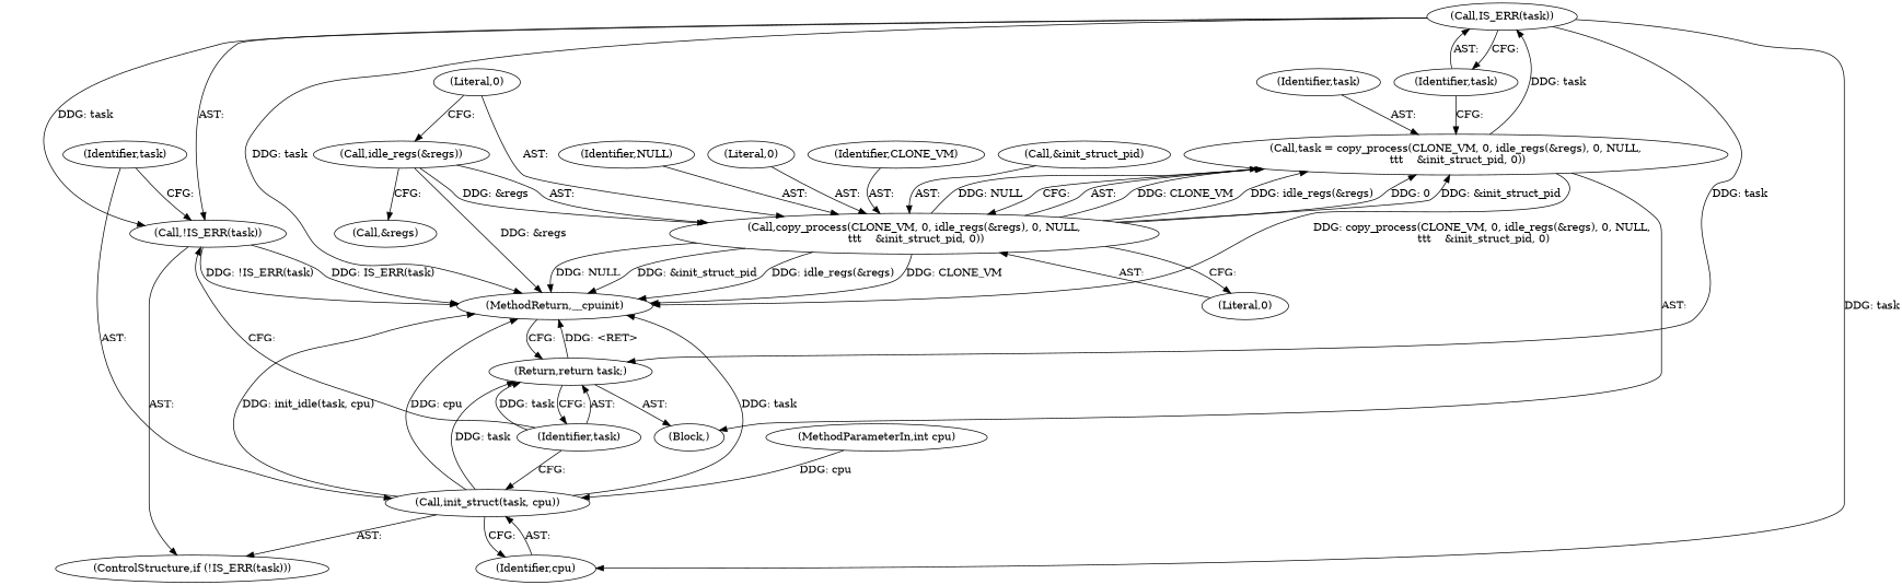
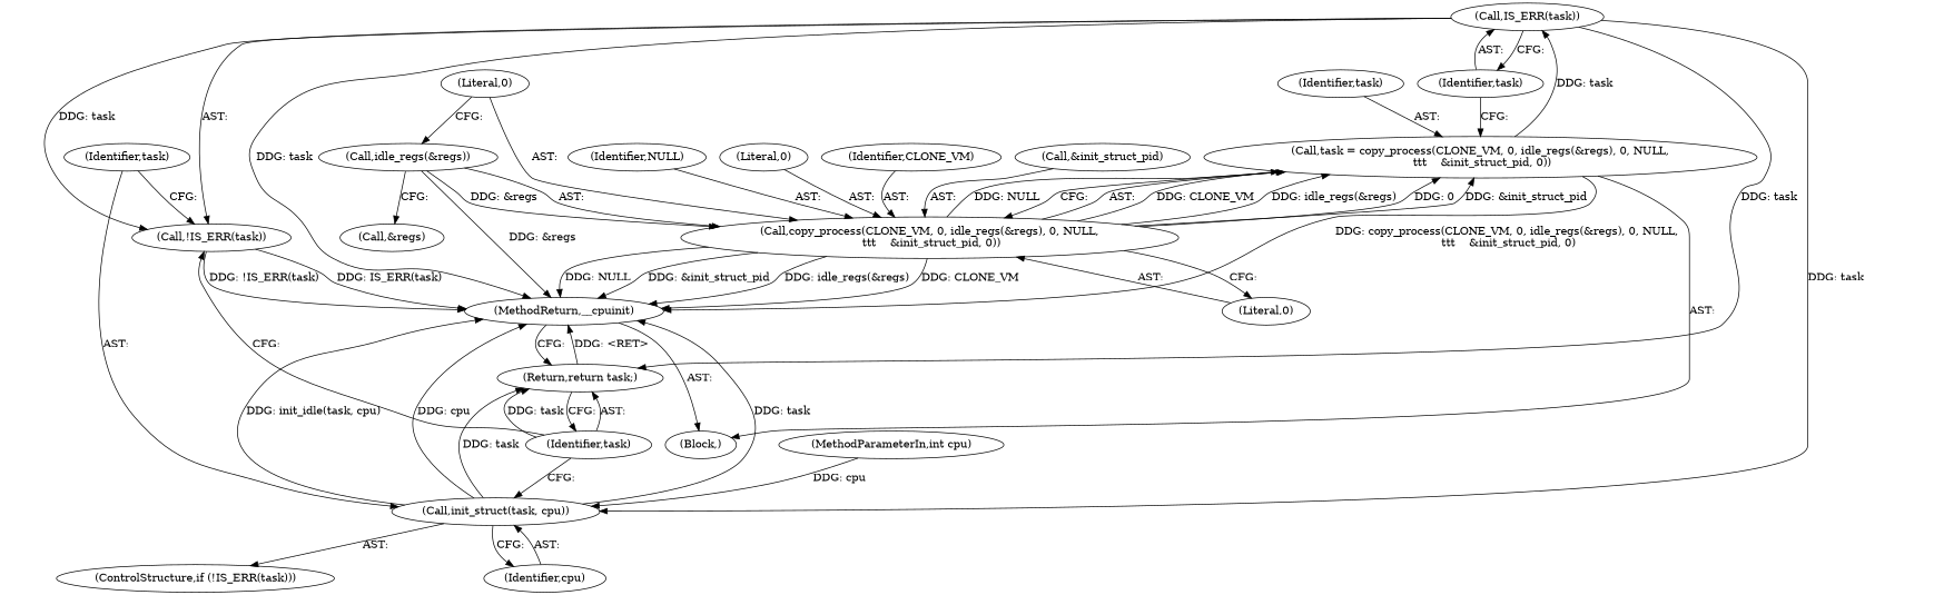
  digraph {
    n1 [label="(Call,IS_ERR(task))"]
    n2 [label="(Call,!IS_ERR(task))"]
    n3 [label="(Call,init_struct(task, cpu))"]
    n4 [label="(Return,return task;)"]
    n5 [label="(MethodReturn,__cpuinit)"]
    n6 [label="(Identifier,task)"]
    n7 [label="(ControlStructure,if (!IS_ERR(task)))"]
    n8 [label="(Identifier,cpu)"]
    n9 [label="(Block,)"]
    n10 [label="(Identifier,task)"]
    n11 [label="(Call,task = copy_process(CLONE_VM, 0, idle_regs(&regs), 0, NULL,\n \t\t\t    &init_struct_pid, 0))"]
    n12 [label="(Call,copy_process(CLONE_VM, 0, idle_regs(&regs), 0, NULL,\n \t\t\t    &init_struct_pid, 0))"]
    n13 [label="(Literal,0)"]
    n14 [label="(Call,idle_regs(&regs))"]
    n15 [label="(Call,&regs)"]
    n16 [label="(Identifier,task)"]
    n17 [label="(Identifier,NULL)"]
    n18 [label="(Identifier,task)"]
    n19 [label="(Literal,0)"]
    n20 [label="(Literal,0)"]
    n21 [label="(Identifier,CLONE_VM)"]
    n22 [label="(Call,&init_struct_pid)"]
    n23 [label="(MethodParameterIn,int cpu)"]
    n1 -> n2 [label="AST: "]
    n1 -> n2 [label="DDG: task"]
-   n1 -> n8 [label="DDG: task"]
+   n1 -> n3 [label="DDG: task"]
    n1 -> n4 [label="DDG: task"]
    n1 -> n5 [label="DDG: task"]
    n1 -> n6 [label="CFG: "]
    n2 -> n5 [label="DDG: !IS_ERR(task)"]
    n2 -> n5 [label="DDG: IS_ERR(task)"]
-   n2 -> n7 [label="AST: "]
    n3 -> n4 [label="DDG: task"]
    n3 -> n5 [label="DDG: task"]
    n3 -> n5 [label="DDG: init_idle(task, cpu)"]
    n3 -> n5 [label="DDG: cpu"]
    n3 -> n7 [label="AST: "]
    n3 -> n8 [label="CFG: "]
    n4 -> n5 [label="DDG: <RET>"]
-   n4 -> n9 [label="AST: "]
+   n5 -> n9 [label="AST: "]
    n4 -> n10 [label="CFG: "]
    n5 -> n4 [label="CFG: "]
    n6 -> n1 [label="AST: "]
    n6 -> n11 [label="CFG: "]
    n8 -> n3 [label="AST: "]
    n10 -> n2 [label="CFG: "]
    n10 -> n3 [label="CFG: "]
    n10 -> n4 [label="AST: "]
    n10 -> n4 [label="DDG: task"]
    n11 -> n1 [label="DDG: task"]
    n11 -> n5 [label="DDG: copy_process(CLONE_VM, 0, idle_regs(&regs), 0, NULL,\n \t\t\t    &init_struct_pid, 0)"]
    n11 -> n9 [label="AST: "]
    n11 -> n12 [label="CFG: "]
    n12 -> n5 [label="DDG: CLONE_VM"]
    n12 -> n5 [label="DDG: NULL"]
    n12 -> n5 [label="DDG: &init_struct_pid"]
    n12 -> n5 [label="DDG: idle_regs(&regs)"]
    n12 -> n11 [label="AST: "]
    n12 -> n11 [label="DDG: CLONE_VM"]
    n12 -> n11 [label="DDG: idle_regs(&regs)"]
    n12 -> n11 [label="DDG: 0"]
    n12 -> n11 [label="DDG: &init_struct_pid"]
    n12 -> n11 [label="DDG: NULL"]
    n12 -> n13 [label="CFG: "]
    n13 -> n12 [label="AST: "]
    n14 -> n5 [label="DDG: &regs"]
    n14 -> n12 [label="AST: "]
    n14 -> n12 [label="DDG: &regs"]
    n14 -> n15 [label="CFG: "]
    n16 -> n2 [label="CFG: "]
    n16 -> n3 [label="AST: "]
    n17 -> n12 [label="AST: "]
    n18 -> n11 [label="AST: "]
    n19 -> n12 [label="AST: "]
    n20 -> n12 [label="AST: "]
    n20 -> n14 [label="CFG: "]
    n21 -> n12 [label="AST: "]
    n22 -> n12 [label="AST: "]
    n23 -> n3 [label="DDG: cpu"]
  }
